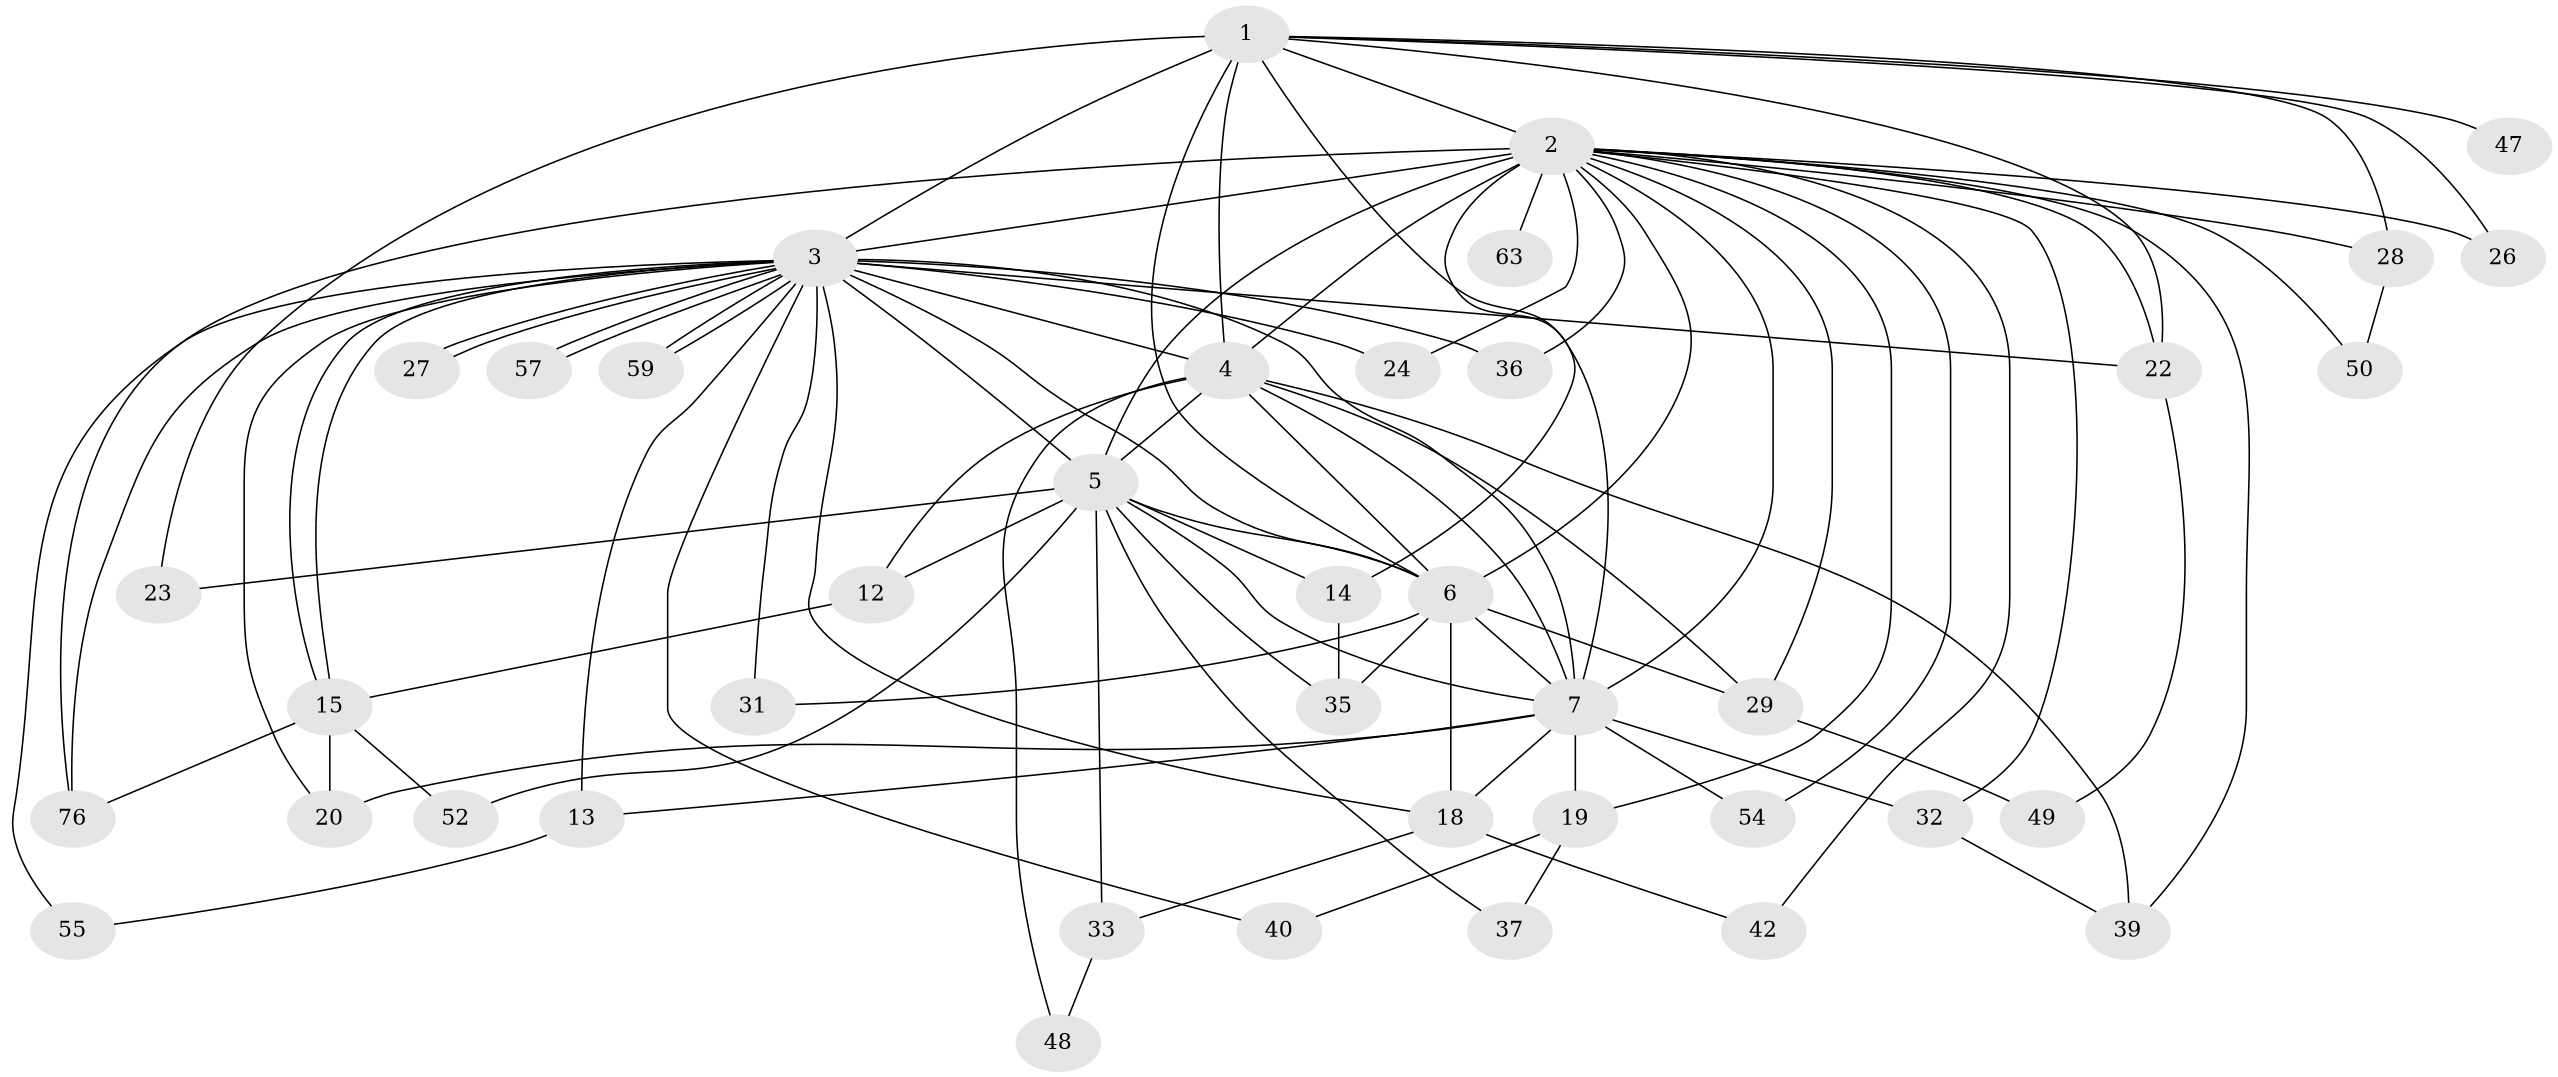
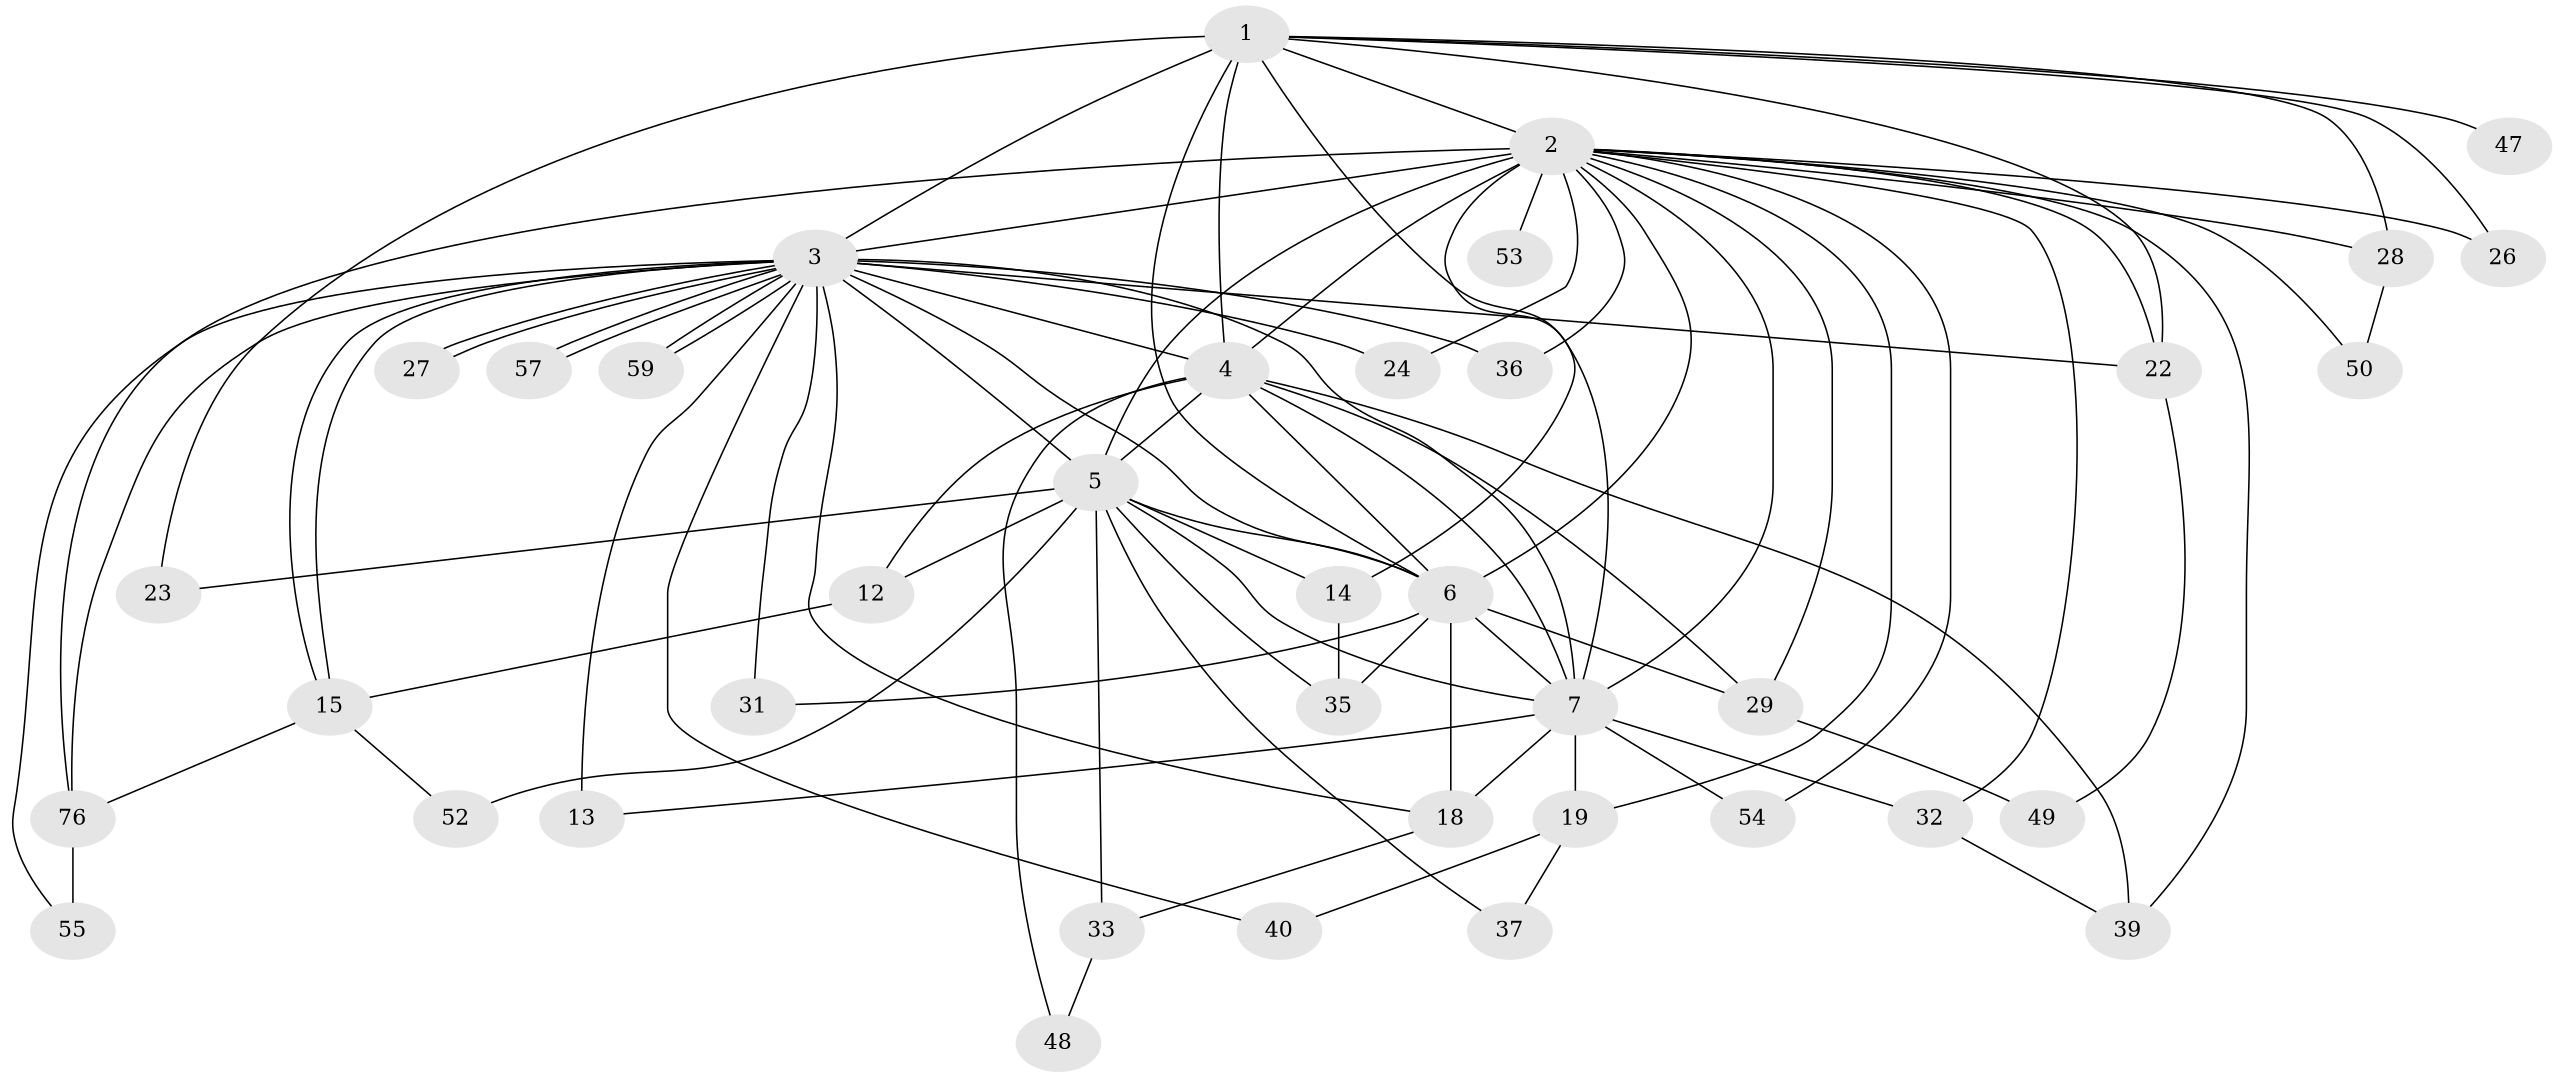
  graph {
    node [color=gray90 style=filled]
    1 [super="+10"]
    2 [super="+8"]
    3 [super="+30"]
    4 [super="+56"]
    6 [super="+45"]
    7 [super="+21"]
    22 [super="+38"]
    23
    26
    28
    47
    5 [super="+9"]
    14 [super="+58"]
    n14 [label=76 super="+51"]
    19 [super="+44"]
    24
    29 [super="+41"]
    32
    36
    39 [super="+43"]
-   42
    50
-   53 [label=63]
+   53
    54
    13
    15 [super="+34"]
    18 [super="+46"]
-   20
    27
    31
    40
    55
    57
    59
    12
    48
    33
    35
    37
    52
    49
    1 -- 2 [weight=4]
    1 -- 3 [weight=2]
    1 -- 4 [weight=2]
    1 -- 6 [weight=2]
    1 -- 7 [weight=2]
    1 -- 22
    1 -- 23
    1 -- 26
    1 -- 28
    1 -- 47
    2 -- 3 [weight=2]
    2 -- 4 [weight=3]
    2 -- 6 [weight=2]
    2 -- 7 [weight=2]
    2 -- 22
    2 -- 26
    2 -- 28
    2 -- 5 [weight=4]
    2 -- 14
    2 -- n14
    2 -- 19 [weight=2]
    2 -- 24
    2 -- 29
    2 -- 32
    2 -- 36
    2 -- 39
-   2 -- 42
    2 -- 50
    2 -- 53 [weight=2]
    2 -- 54
    3 -- 4
    3 -- 6
    3 -- 7
    3 -- 22
    3 -- 5 [weight=2]
    3 -- n14
    3 -- 24
    3 -- 36
    3 -- 13
    3 -- 15 [weight=2]
    3 -- 15
    3 -- 18
-   3 -- 20
    3 -- 27
    3 -- 27
    3 -- 31
    3 -- 40
    3 -- 55
    3 -- 57
    3 -- 57
    3 -- 59
    3 -- 59
    4 -- 6
    4 -- 7
    4 -- 5 [weight=2]
    4 -- 29
    4 -- 39
    4 -- 12
    4 -- 48
    6 -- 7
    6 -- 29
    6 -- 18
    6 -- 31
    6 -- 35
    7 -- 19
    7 -- 32
    7 -- 54
    7 -- 13
    7 -- 18
-   7 -- 20
    22 -- 49
    28 -- 50
    5 -- 6 [weight=2]
    5 -- 7 [weight=2]
    5 -- 23
    5 -- 14 [weight=2]
    5 -- 12
    5 -- 33
    5 -- 35
    5 -- 37
    5 -- 52
    14 -- 35
-   13 -- 55
+   n14 -- 55
    19 -- 40
    19 -- 37
    29 -- 49
    32 -- 39
    15 -- n14
-   15 -- 20
    15 -- 52
-   18 -- 42
    18 -- 33
    12 -- 15
    33 -- 48
  }
